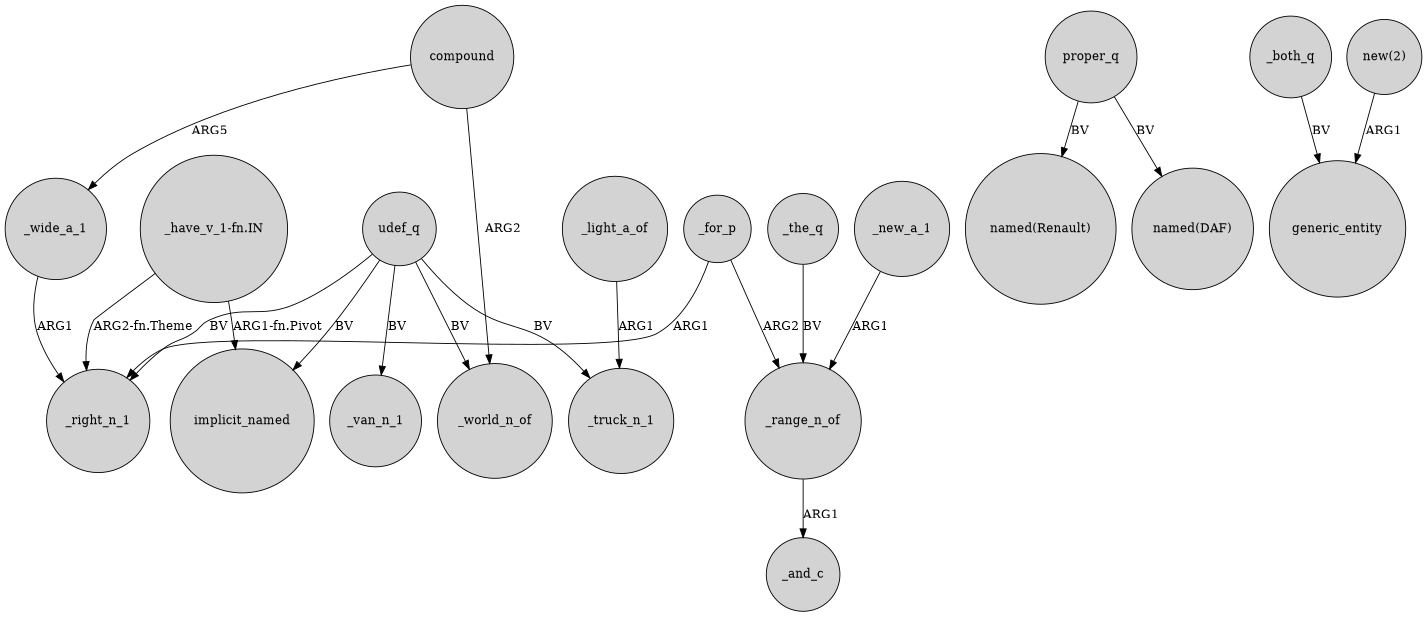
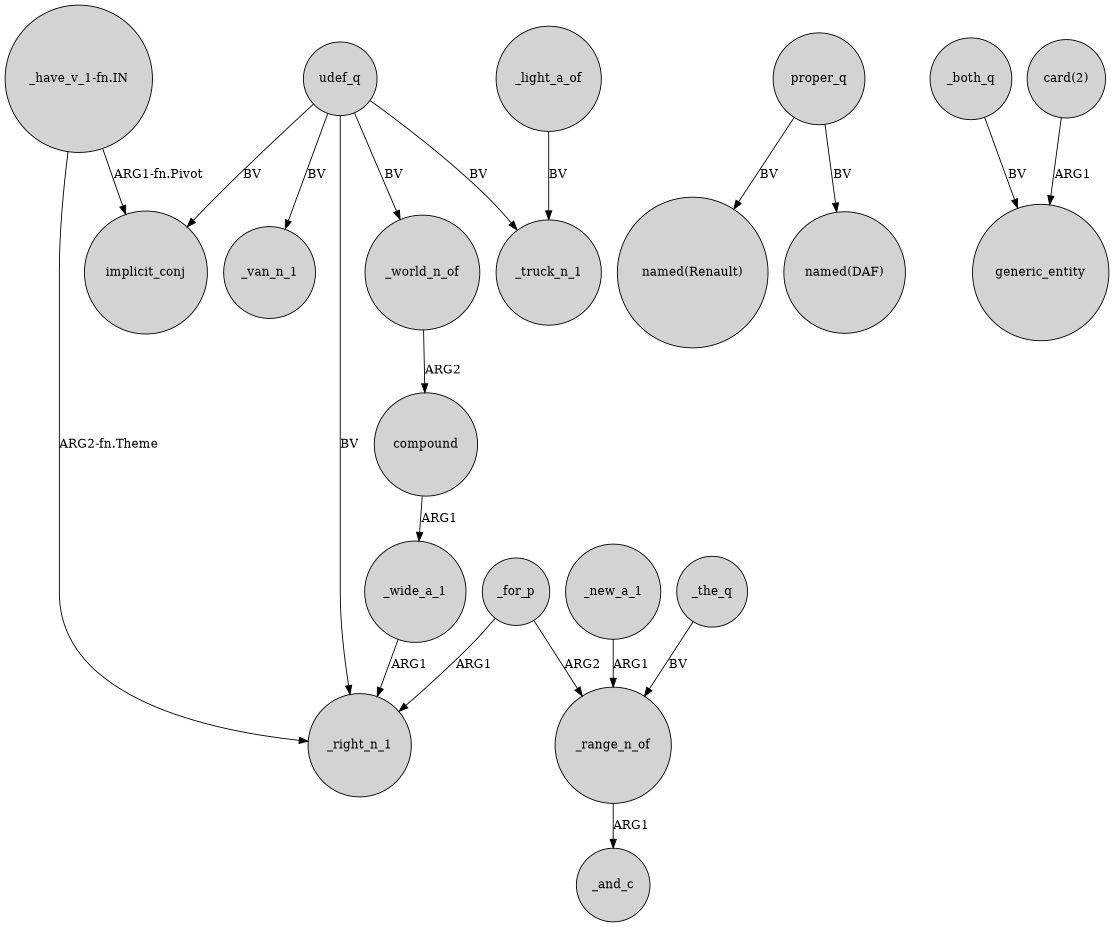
  digraph {
    fontname="DejaVu Serif"
    node [fontname="DejaVu Serif" shape=circle style=filled]
    edge [fontname="DejaVu Serif"]
    "_have_v_1-fn.IN"
    _right_n_1
-   implicit_conj [label=implicit_named]
+   implicit_conj
    _wide_a_1
    _new_a_1
    _range_n_of
    _and_c
    compound
    _world_n_of
    _for_p
    proper_q
    "named(Renault)"
    "named(DAF)"
    _light_a_of
    _truck_n_1
    udef_q
    _van_n_1
    _both_q
    generic_entity
    _the_q
-   "card(2)" [label="new(2)"]
+   "card(2)"
    "_have_v_1-fn.IN" -> _right_n_1 [label="ARG2-fn.Theme"]
    "_have_v_1-fn.IN" -> implicit_conj [label="ARG1-fn.Pivot"]
    _wide_a_1 -> _right_n_1 [label=ARG1]
    _new_a_1 -> _range_n_of [label=ARG1]
    _range_n_of -> _and_c [label=ARG1]
-   compound -> _wide_a_1 [label=ARG5]
-   compound -> _world_n_of [label=ARG2]
+   compound -> _wide_a_1 [label=ARG1]
+   _world_n_of -> compound [label=ARG2]
    _for_p -> _right_n_1 [label=ARG1]
    _for_p -> _range_n_of [label=ARG2]
    proper_q -> "named(Renault)" [label=BV]
    proper_q -> "named(DAF)" [label=BV]
-   _light_a_of -> _truck_n_1 [label=ARG1]
+   _light_a_of -> _truck_n_1 [label=BV]
    udef_q -> _right_n_1 [label=BV]
    udef_q -> implicit_conj [label=BV]
    udef_q -> _world_n_of [label=BV]
    udef_q -> _truck_n_1 [label=BV]
    udef_q -> _van_n_1 [label=BV]
    _both_q -> generic_entity [label=BV]
    _the_q -> _range_n_of [label=BV]
    "card(2)" -> generic_entity [label=ARG1]
  }
